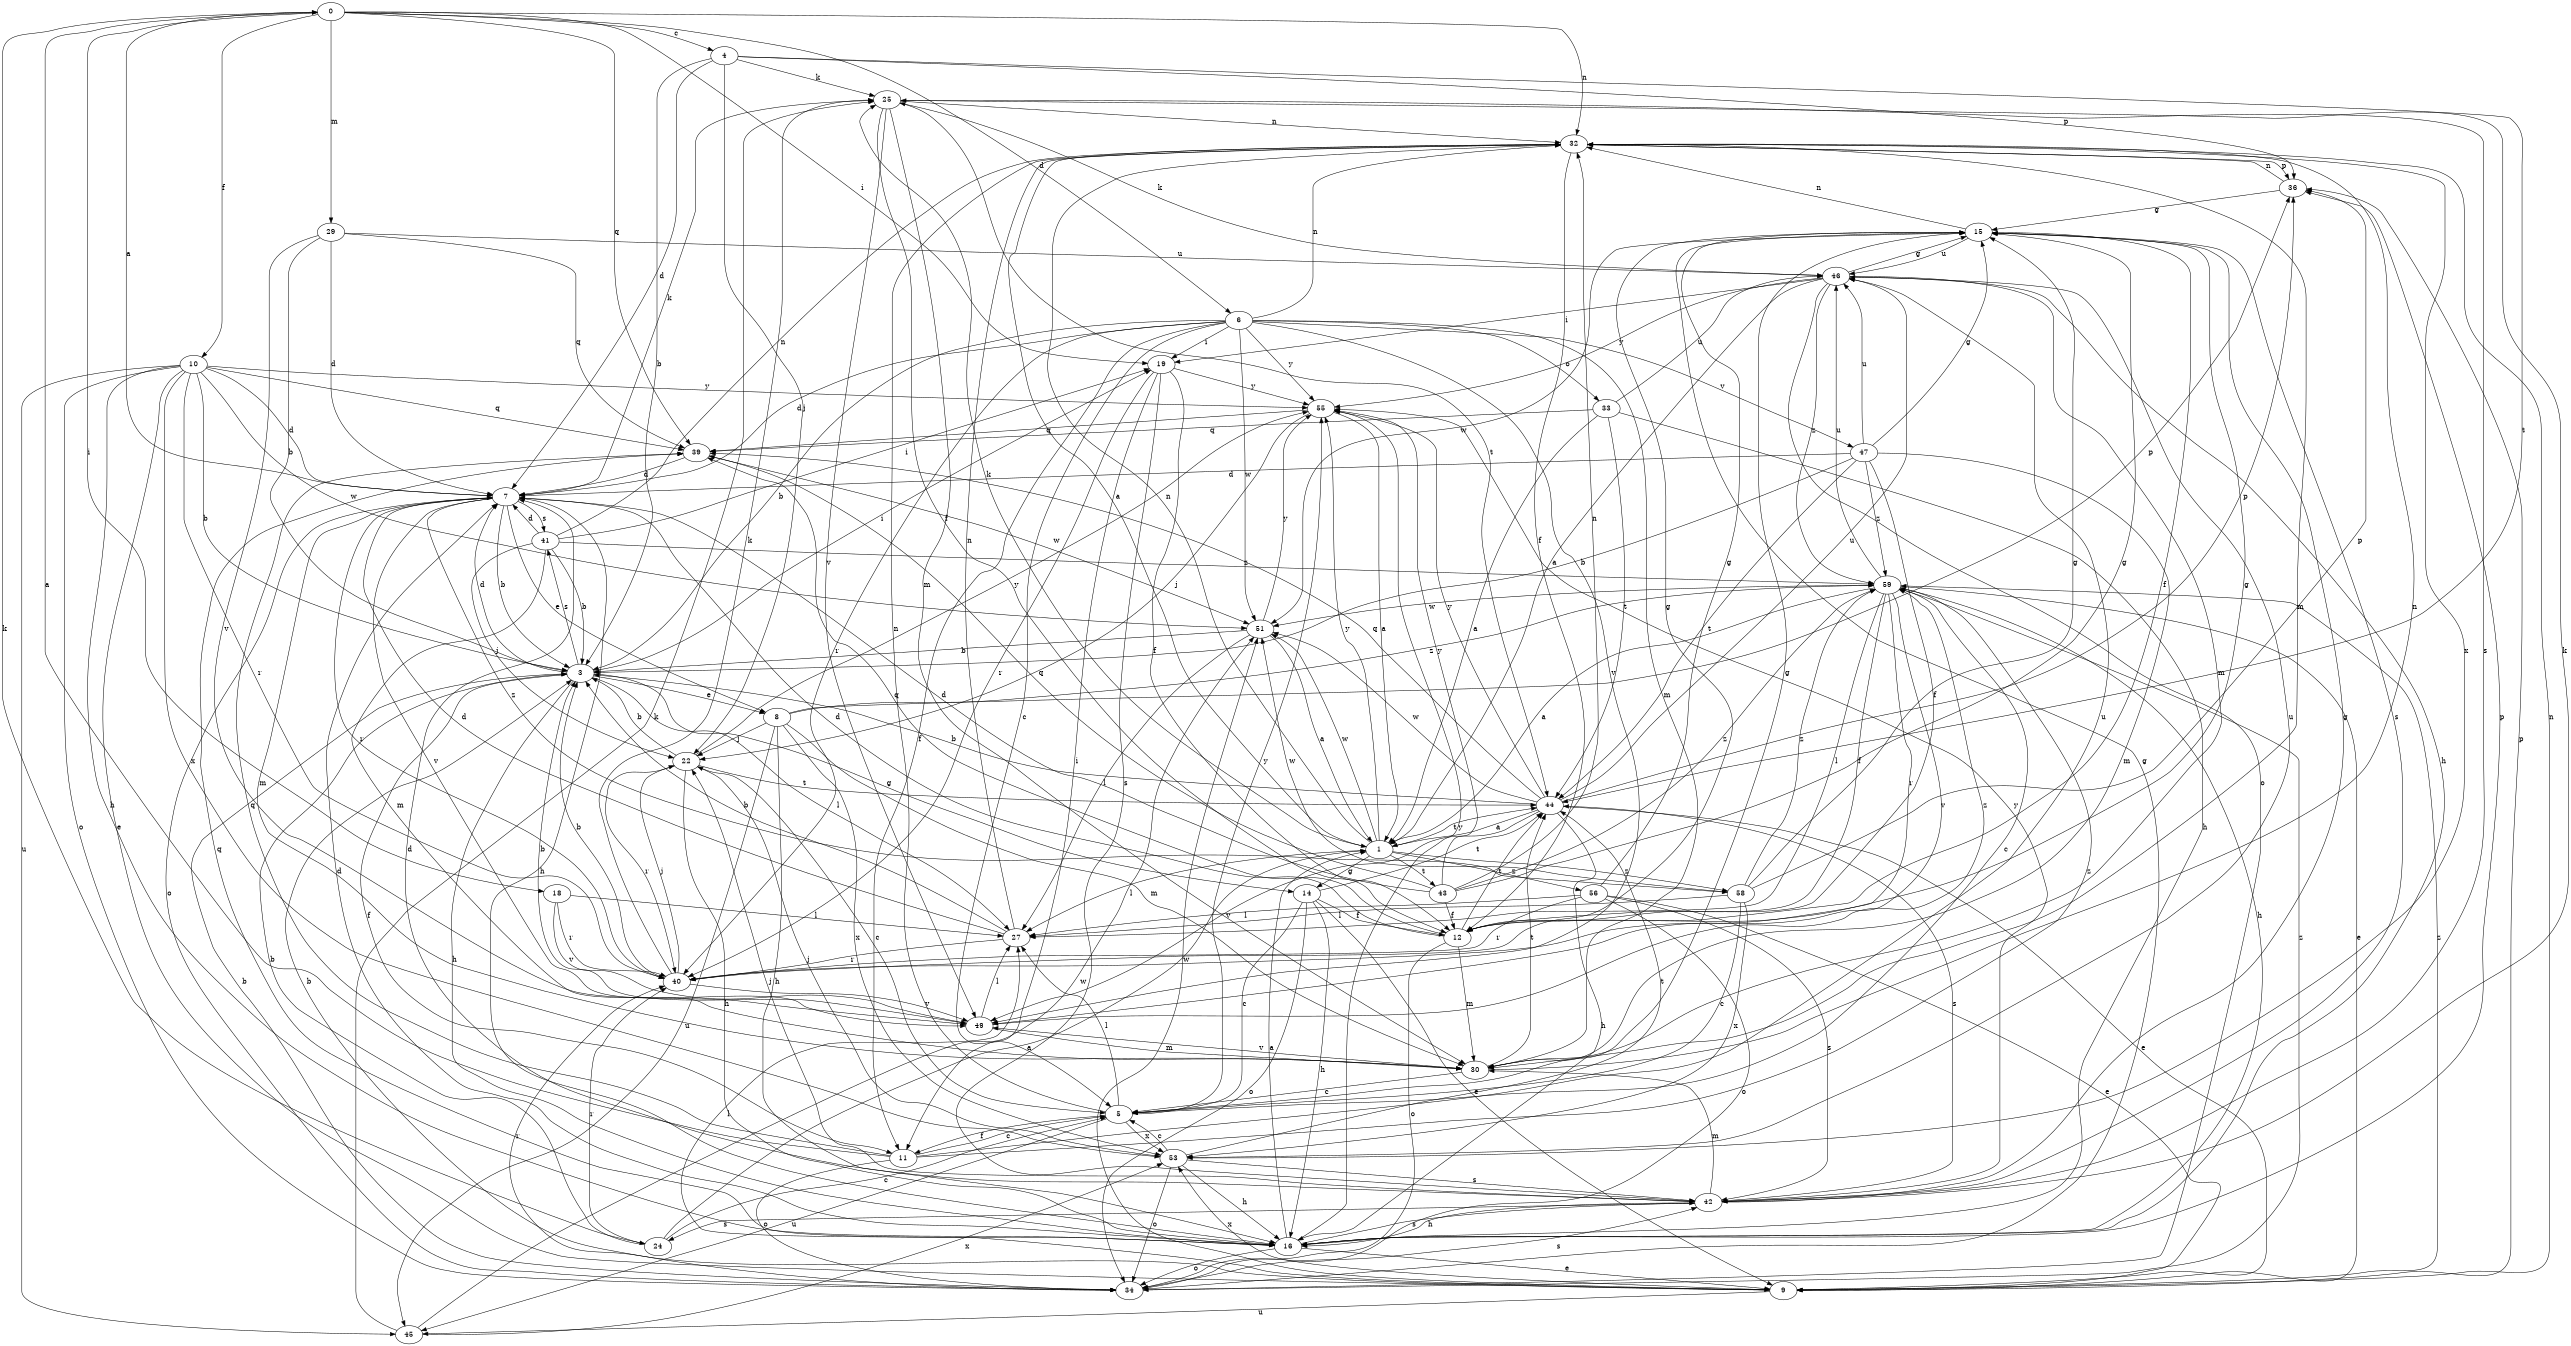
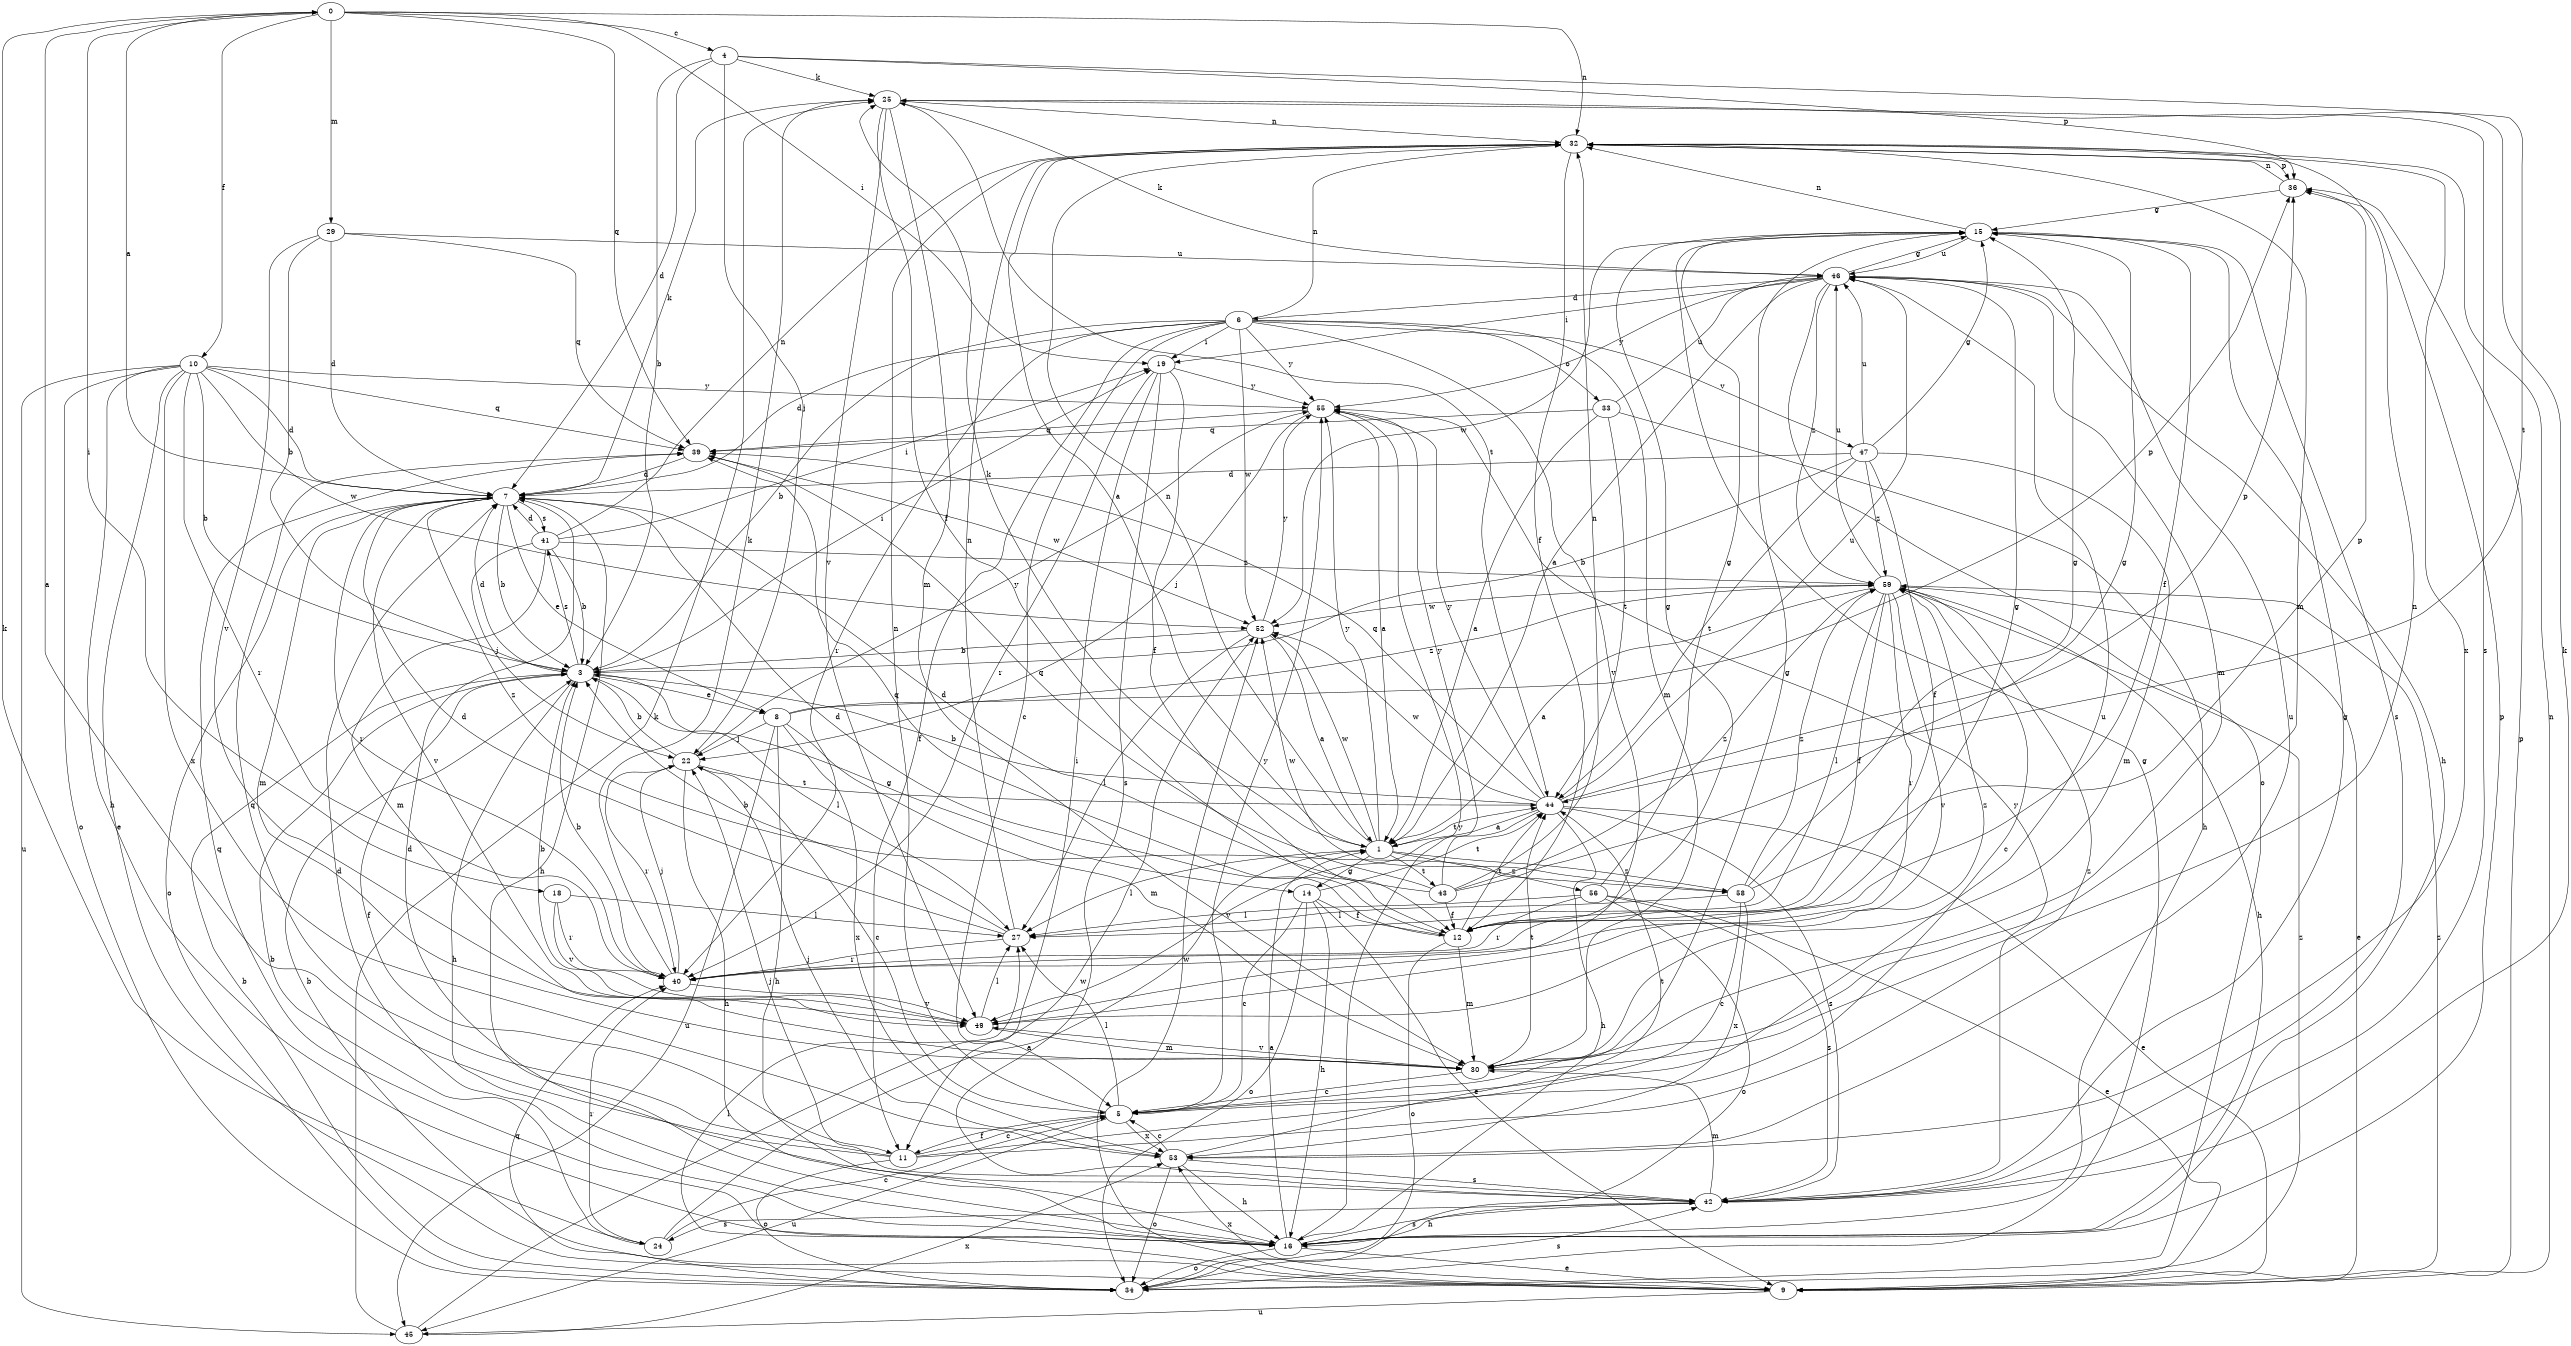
  strict digraph {
    0
    4
    6
    10
    18
    19
    24
    29
    32
    39
    25
    44
    3
    7
    22
    36
-   51
+   51 [label=52]
    55
    11
    5
    30
    33
    40
    47
    49
    16
    45
    53
    34
    9
    27
    12
    42
    1
    46
    14
    43
    56
    58
    15
    59
    8
    41
    0 -> 4 [label=c]
-   0 -> 6 [label=d]
+   46 -> 6 [label=d]
    0 -> 10 [label=f]
    0 -> 18 [label=i]
    0 -> 19 [label=i]
    0 -> 24 [label=k]
    0 -> 29 [label=m]
    0 -> 32 [label=n]
    0 -> 39 [label=q]
    4 -> 25 [label=k]
    4 -> 44 [label=t]
    4 -> 3 [label=b]
    4 -> 7 [label=d]
    4 -> 22 [label=j]
    4 -> 36 [label=p]
    6 -> 19 [label=i]
    6 -> 32 [label=n]
    6 -> 3 [label=b]
    6 -> 7 [label=d]
    6 -> 51 [label=w]
    6 -> 55 [label=y]
    6 -> 11 [label=f]
    6 -> 5 [label=c]
    6 -> 30 [label=m]
    6 -> 33 [label=o]
    6 -> 40 [label=r]
    6 -> 47 [label=v]
    6 -> 49 [label=v]
    10 -> 39 [label=q]
    10 -> 3 [label=b]
    10 -> 7 [label=d]
    10 -> 51 [label=w]
    10 -> 55 [label=y]
    10 -> 40 [label=r]
    10 -> 16 [label=h]
    10 -> 45 [label=u]
    10 -> 53 [label=x]
    10 -> 34 [label=o]
    10 -> 9 [label=e]
    18 -> 40 [label=r]
    18 -> 49 [label=v]
    18 -> 27 [label=l]
    19 -> 55 [label=y]
    19 -> 11 [label=i]
    19 -> 40 [label=r]
    19 -> 12 [label=f]
    19 -> 42 [label=s]
    24 -> 3 [label=b]
    24 -> 5 [label=c]
    24 -> 40 [label=r]
    24 -> 1 [label=a]
    29 -> 39 [label=q]
    29 -> 3 [label=b]
    29 -> 7 [label=d]
    29 -> 49 [label=v]
    29 -> 46 [label=u]
    32 -> 36 [label=p]
    32 -> 30 [label=m]
    32 -> 53 [label=x]
    32 -> 12 [label=f]
    32 -> 1 [label=a]
    39 -> 7 [label=d]
    39 -> 51 [label=w]
    25 -> 32 [label=n]
    25 -> 44 [label=t]
    25 -> 30 [label=m]
    25 -> 49 [label=v]
    25 -> 12 [label=f]
    25 -> 42 [label=s]
    44 -> 39 [label=q]
    44 -> 3 [label=b]
    44 -> 36 [label=p]
    44 -> 51 [label=w]
    44 -> 55 [label=y]
    44 -> 49 [label=v]
    44 -> 16 [label=h]
    44 -> 9 [label=e]
-   42 -> 44 [label=s]
+   44 -> 42 [label=s]
    44 -> 1 [label=a]
    44 -> 46 [label=u]
    3 -> 19 [label=i]
    3 -> 7 [label=d]
    3 -> 11 [label=f]
    3 -> 16 [label=h]
    3 -> 27 [label=l]
    3 -> 14 [label=g]
    3 -> 8 [label=e]
    3 -> 41 [label=s]
    7 -> 0 [label=a]
    7 -> 25 [label=k]
    7 -> 3 [label=b]
    7 -> 30 [label=m]
    7 -> 40 [label=r]
    7 -> 49 [label=v]
    7 -> 16 [label=h]
    7 -> 34 [label=o]
    7 -> 58 [label=z]
    7 -> 8 [label=e]
    7 -> 41 [label=s]
    22 -> 44 [label=t]
    22 -> 3 [label=b]
    22 -> 55 [label=y]
    22 -> 5 [label=c]
    22 -> 40 [label=r]
    22 -> 16 [label=h]
    36 -> 32 [label=n]
    36 -> 15 [label=g]
    51 -> 3 [label=b]
    51 -> 55 [label=y]
    51 -> 27 [label=l]
    51 -> 1 [label=a]
    55 -> 39 [label=q]
    55 -> 22 [label=j]
    55 -> 1 [label=a]
    11 -> 0 [label=a]
    11 -> 39 [label=q]
    11 -> 5 [label=c]
    11 -> 34 [label=o]
    11 -> 46 [label=u]
    11 -> 59 [label=z]
    5 -> 32 [label=n]
    5 -> 55 [label=y]
    5 -> 11 [label=f]
    5 -> 45 [label=u]
    5 -> 53 [label=x]
    5 -> 27 [label=l]
    5 -> 15 [label=g]
    30 -> 32 [label=n]
    30 -> 44 [label=t]
    30 -> 5 [label=c]
    30 -> 49 [label=v]
    33 -> 39 [label=q]
    33 -> 44 [label=t]
    33 -> 16 [label=h]
    33 -> 1 [label=a]
    33 -> 46 [label=u]
    40 -> 25 [label=k]
    40 -> 3 [label=b]
    40 -> 22 [label=j]
    40 -> 49 [label=v]
    40 -> 15 [label=g]
    47 -> 44 [label=t]
    47 -> 3 [label=b]
    47 -> 7 [label=d]
    47 -> 30 [label=m]
    47 -> 12 [label=f]
    47 -> 46 [label=u]
    47 -> 15 [label=g]
    47 -> 59 [label=z]
    49 -> 3 [label=b]
    49 -> 30 [label=m]
    49 -> 27 [label=l]
    49 -> 59 [label=z]
    16 -> 39 [label=q]
    16 -> 7 [label=d]
    16 -> 36 [label=p]
    16 -> 55 [label=y]
    16 -> 34 [label=o]
    16 -> 9 [label=e]
    16 -> 42 [label=s]
    16 -> 1 [label=a]
    45 -> 25 [label=k]
    45 -> 51 [label=w]
    45 -> 53 [label=x]
    53 -> 44 [label=t]
    53 -> 22 [label=j]
    53 -> 5 [label=c]
    53 -> 16 [label=h]
    53 -> 34 [label=o]
    53 -> 42 [label=s]
    53 -> 46 [label=u]
    34 -> 3 [label=b]
-   34 -> 40 [label=r]
+   34 -> 40 [label=q]
    34 -> 42 [label=s]
    34 -> 15 [label=g]
    34 -> 59 [label=z]
    9 -> 32 [label=n]
    9 -> 3 [label=b]
    9 -> 36 [label=p]
    9 -> 51 [label=w]
    9 -> 45 [label=u]
    9 -> 53 [label=x]
    9 -> 27 [label=l]
    9 -> 59 [label=z]
    27 -> 32 [label=n]
    27 -> 3 [label=b]
    27 -> 7 [label=d]
    27 -> 40 [label=r]
    12 -> 39 [label=q]
    12 -> 44 [label=t]
    12 -> 7 [label=d]
    12 -> 30 [label=m]
    12 -> 34 [label=o]
-   12 -> 15 [label=g]
+   12 -> 46 [label=g]
    42 -> 24 [label=s]
    42 -> 25 [label=k]
    42 -> 7 [label=d]
    42 -> 22 [label=j]
    42 -> 55 [label=y]
    42 -> 30 [label=m]
    42 -> 16 [label=h]
    42 -> 15 [label=g]
    1 -> 32 [label=n]
    1 -> 25 [label=k]
    1 -> 44 [label=t]
    1 -> 51 [label=w]
    1 -> 55 [label=y]
    1 -> 27 [label=l]
    1 -> 14 [label=g]
    1 -> 43 [label=t]
    1 -> 56 [label=z]
    1 -> 58 [label=z]
    46 -> 19 [label=i]
    46 -> 25 [label=k]
    46 -> 55 [label=y]
    46 -> 30 [label=m]
    46 -> 16 [label=h]
    46 -> 34 [label=o]
    46 -> 1 [label=a]
    46 -> 15 [label=g]
    46 -> 59 [label=z]
    14 -> 44 [label=t]
    14 -> 5 [label=c]
    14 -> 16 [label=h]
    14 -> 34 [label=o]
    14 -> 9 [label=e]
    14 -> 12 [label=f]
    43 -> 32 [label=n]
    43 -> 39 [label=q]
    43 -> 7 [label=d]
    43 -> 55 [label=y]
    43 -> 12 [label=f]
    43 -> 15 [label=g]
    43 -> 59 [label=z]
    56 -> 40 [label=r]
    56 -> 34 [label=o]
    56 -> 9 [label=e]
    56 -> 27 [label=l]
    56 -> 42 [label=s]
    56 -> 15 [label=g]
    58 -> 36 [label=p]
    58 -> 51 [label=w]
    58 -> 5 [label=c]
    58 -> 53 [label=x]
    58 -> 27 [label=l]
    58 -> 15 [label=g]
    58 -> 59 [label=z]
    15 -> 32 [label=n]
    15 -> 51 [label=w]
    15 -> 12 [label=f]
    15 -> 42 [label=s]
    15 -> 46 [label=u]
    59 -> 51 [label=w]
    59 -> 5 [label=c]
    59 -> 40 [label=r]
    59 -> 49 [label=v]
    59 -> 16 [label=h]
    59 -> 9 [label=e]
    59 -> 27 [label=l]
    59 -> 12 [label=f]
    59 -> 1 [label=a]
    59 -> 46 [label=u]
    8 -> 22 [label=j]
    8 -> 36 [label=p]
    8 -> 30 [label=m]
    8 -> 16 [label=h]
    8 -> 45 [label=u]
    8 -> 53 [label=x]
    8 -> 59 [label=z]
    41 -> 19 [label=i]
    41 -> 32 [label=n]
    41 -> 3 [label=b]
    41 -> 7 [label=d]
    41 -> 22 [label=j]
    41 -> 30 [label=m]
    41 -> 59 [label=z]
  }
